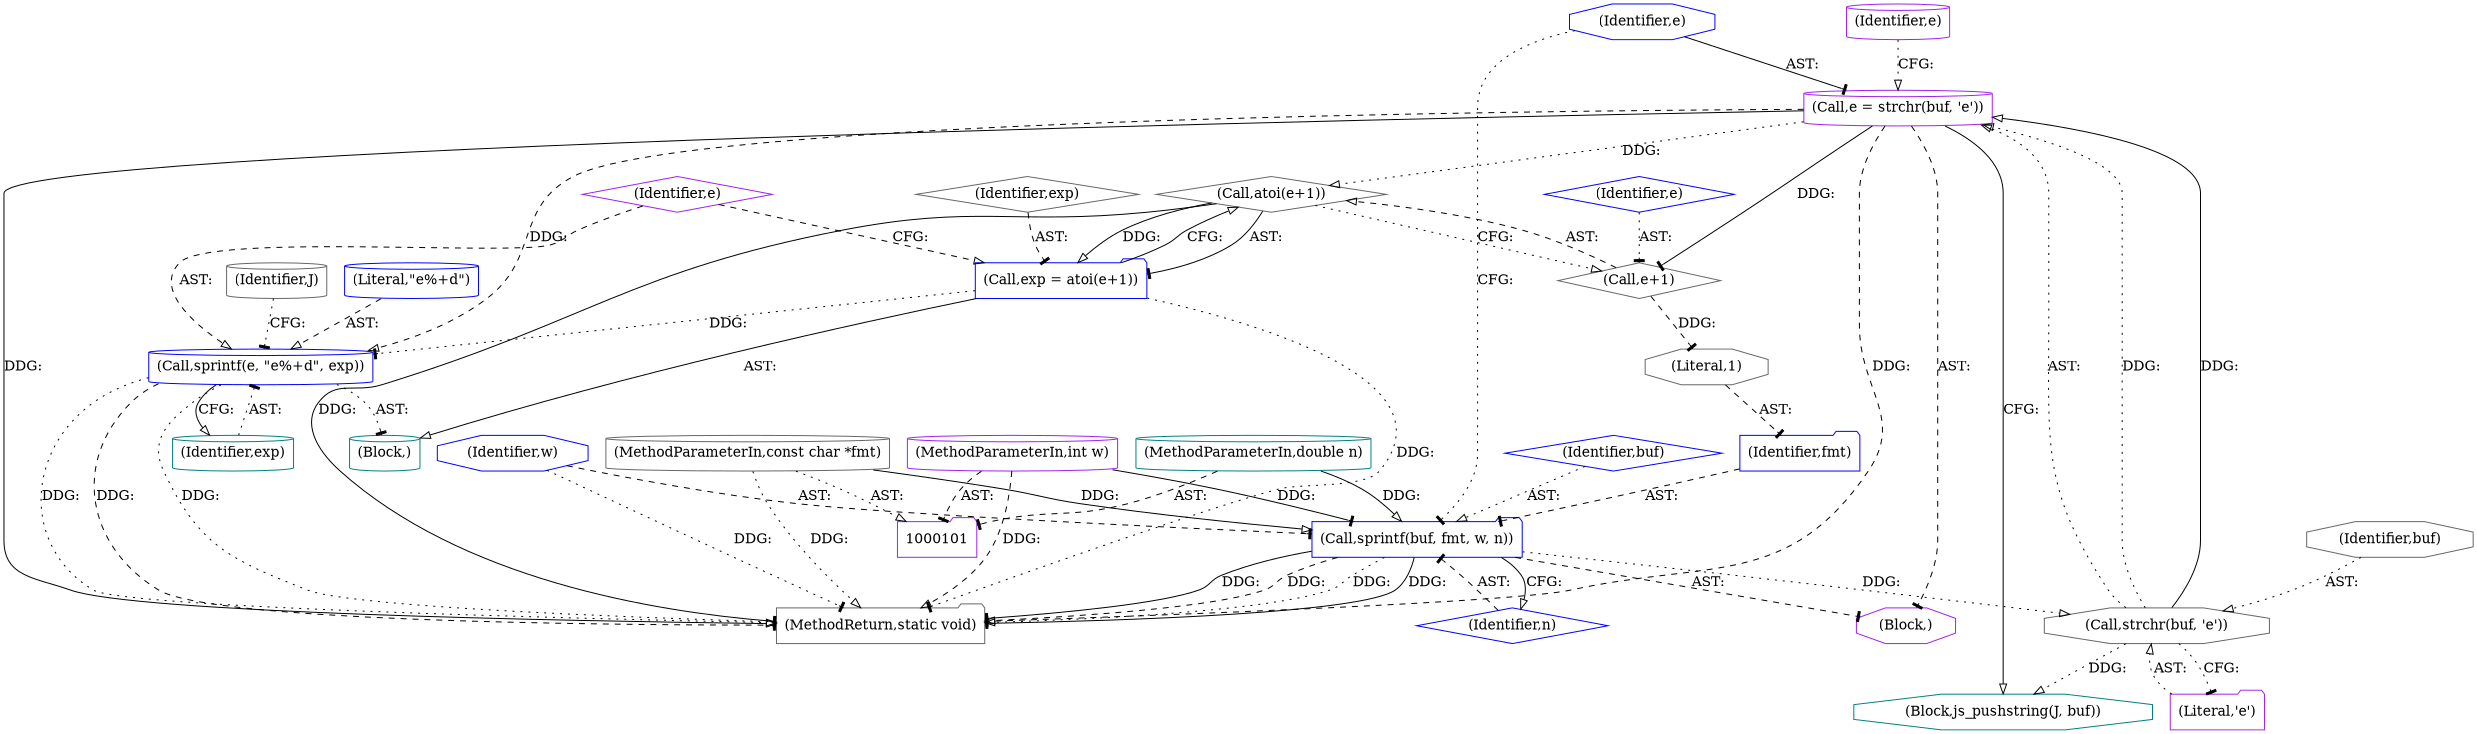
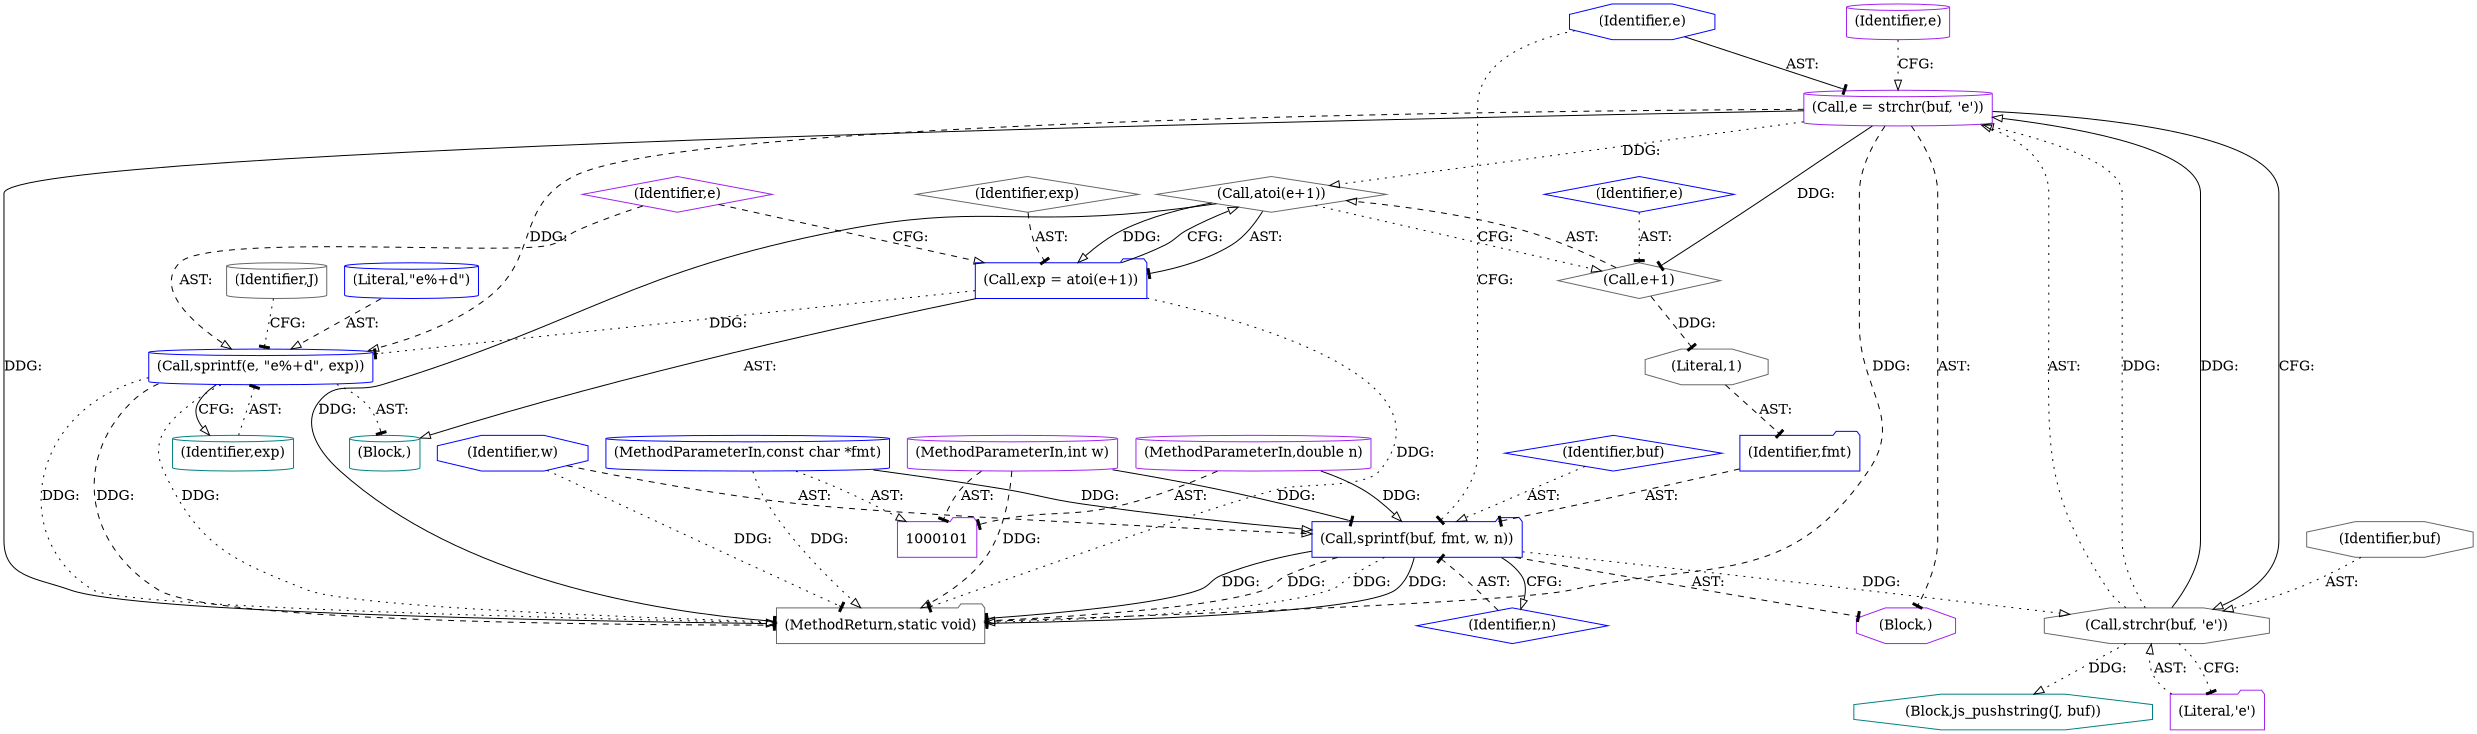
  digraph {
    node [color=blue shape=cylinder]
    edge [arrowhead=onormal style=dotted]
    n1 [color=purple label="(Call,e = strchr(buf, 'e'))"]
    n2 [color=gray40 label="(Call,strchr(buf, 'e'))" shape=octagon]
    n3 [color=gray40 label="(Call,atoi(e+1))" shape=diamond]
    n4 [label="(Call,sprintf(e, \"e%+d\", exp))"]
    n5 [color=gray40 label="(Call,e+1)" shape=diamond]
    n6 [color=purple label="(Block,)" shape=octagon]
    n7 [color=gray40 label="(MethodReturn,static void)" shape=folder]
    n8 [color=purple label="(Literal,'e')" shape=folder]
    n9 [color=teal label="(Block,js_pushstring(J, buf))" shape=octagon]
    n10 [label="(Call,exp = atoi(e+1))" shape=folder]
    n11 [color=teal label="(Block,)"]
    n12 [color=teal label="(Identifier,exp)"]
    n13 [color=gray40 label="(Literal,1)" shape=octagon]
    n14 [label="(Call,sprintf(buf, fmt, w, n))" shape=folder]
    n15 [label="(Identifier,n)" shape=diamond]
-   n16 [color=gray40 label="(MethodParameterIn,const char *fmt)"]
+   n16 [label="(MethodParameterIn,const char *fmt)"]
    1000101 [color=purple shape=folder]
    n18 [color=purple label="(MethodParameterIn,int w)"]
-   n19 [color=teal label="(MethodParameterIn,double n)"]
+   n19 [color=purple label="(MethodParameterIn,double n)"]
    n20 [label="(Identifier,fmt)" shape=folder]
    n21 [label="(Identifier,e)" shape=octagon]
    n22 [color=purple label="(Identifier,e)" shape=diamond]
    n23 [label="(Identifier,buf)" shape=diamond]
    n24 [color=gray40 label="(Identifier,J)"]
    n25 [color=purple label="(Identifier,e)"]
    n26 [color=gray40 label="(Identifier,buf)" shape=octagon]
    n27 [label="(Identifier,e)" shape=diamond]
    n28 [label="(Literal,\"e%+d\")"]
    n29 [label="(Identifier,w)" shape=octagon]
    n30 [color=gray40 label="(Identifier,exp)" shape=diamond]
-   n1 -> n9 [label="CFG: " style=solid]
+   n1 -> n2 [label="CFG: " style=solid]
    n1 -> n3 [label="DDG: "]
    n1 -> n4 [label="DDG: " style=dashed]
    n1 -> n5 [arrowhead=tee label="DDG: " style=solid]
    n1 -> n6 [arrowhead=tee label="AST: " style=dashed]
    n1 -> n7 [label="DDG: " style=solid]
    n1 -> n7 [arrowhead=tee label="DDG: " style=dashed]
    n2 -> n1 [label="AST: "]
    n2 -> n1 [label="DDG: "]
    n2 -> n1 [label="DDG: " style=solid]
    n2 -> n8 [arrowhead=tee label="CFG: "]
    n2 -> n9 [label="DDG: "]
    n3 -> n5 [label="CFG: "]
    n3 -> n7 [arrowhead=tee label="DDG: " style=solid]
    n3 -> n10 [arrowhead=tee label="AST: " style=solid]
    n3 -> n10 [label="DDG: " style=solid]
    n4 -> n7 [label="DDG: "]
    n4 -> n7 [arrowhead=tee label="DDG: " style=dashed]
    n4 -> n7 [arrowhead=tee label="DDG: "]
    n4 -> n11 [arrowhead=tee label="AST: "]
    n4 -> n12 [label="CFG: " style=solid]
    n5 -> n3 [label="AST: " style=dashed]
    n5 -> n13 [arrowhead=tee label="DDG: " style=dashed]
    n8 -> n2 [label="AST: "]
    n10 -> n3 [label="CFG: " style=solid]
    n10 -> n4 [arrowhead=tee label="DDG: "]
    n10 -> n7 [arrowhead=tee label="DDG: "]
    n10 -> n11 [label="AST: " style=solid]
    n12 -> n4 [arrowhead=tee label="AST: "]
    n13 -> n20 [arrowhead=tee label="AST: " style=dashed]
    n14 -> n2 [label="DDG: "]
    n14 -> n6 [arrowhead=tee label="AST: " style=dashed]
    n14 -> n7 [arrowhead=tee label="DDG: " style=solid]
    n14 -> n7 [label="DDG: " style=dashed]
    n14 -> n7 [label="DDG: "]
    n14 -> n7 [arrowhead=tee label="DDG: " style=solid]
    n14 -> n15 [label="CFG: " style=solid]
    n15 -> n14 [arrowhead=tee label="AST: " style=dashed]
    n16 -> n7 [label="DDG: "]
    n16 -> n14 [label="DDG: " style=solid]
    n16 -> 1000101 [label="AST: "]
    n18 -> n7 [label="DDG: " style=dashed]
    n18 -> n14 [arrowhead=tee label="DDG: " style=solid]
    n18 -> 1000101 [arrowhead=tee label="AST: " style=dashed]
    n19 -> n14 [label="DDG: " style=solid]
    n19 -> 1000101 [arrowhead=tee label="AST: " style=dashed]
    n20 -> n14 [arrowhead=tee label="AST: " style=dashed]
    n21 -> n1 [arrowhead=tee label="AST: " style=solid]
    n21 -> n14 [arrowhead=tee label="CFG: "]
    n22 -> n4 [label="AST: " style=dashed]
    n22 -> n10 [label="CFG: " style=dashed]
    n23 -> n14 [label="AST: "]
    n24 -> n4 [arrowhead=tee label="CFG: "]
    n25 -> n1 [label="CFG: "]
    n26 -> n2 [label="AST: "]
    n27 -> n5 [arrowhead=tee label="AST: "]
    n28 -> n4 [label="AST: " style=dashed]
    n29 -> n7 [arrowhead=tee label="DDG: "]
-   n29 -> n14 [arrowhead=tee label="AST: " style=dashed]
+   n29 -> n14 [label="AST: " style=dashed]
    n30 -> n10 [arrowhead=tee label="AST: " style=dashed]
  }
